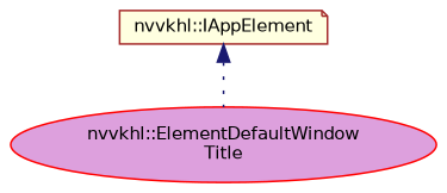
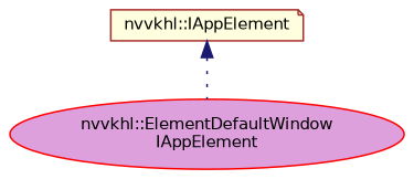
  digraph {
    node [fontname=Helvetica fontsize=10 style=filled]
-   n1 [color=red fillcolor=plum fontcolor=black height=0.2 label="nvvkhl::ElementDefaultWindow\lTitle" shape=ellipse width=0.4]
+   n1 [color=red fillcolor=plum fontcolor=black height=0.2 label="nvvkhl::ElementDefaultWindow\lIAppElement" shape=ellipse width=0.4]
    n2 [color=brown fillcolor=lightyellow height=0.2 label="nvvkhl::IAppElement" shape=note width=0.4]
    n2 -> n1 [color=midnightblue dir=back fontname=Helvetica fontsize=10 labelfontname=Helvetica labelfontsize=10 style=dotted]
  }
